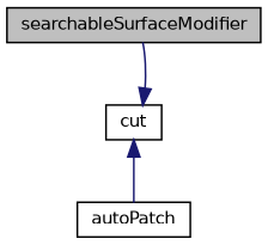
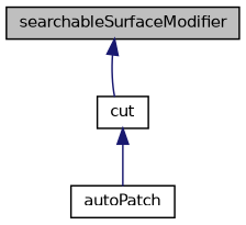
  digraph {
    node [color=black fontname=Helvetica fontsize=10 shape=record]
    edge [color=midnightblue dir=back fontname=Helvetica fontsize=10 labelfontname=Helvetica labelfontsize=10 style=solid]
    n1 [fillcolor=grey75 fontcolor=black height=0.2 label=searchableSurfaceModifier style=filled width=0.4]
    n2 [height=0.2 label=cut width=0.4]
    n3 [height=0.2 label=autoPatch width=0.4]
-   n2 -> n1
+   n1 -> n2
    n2 -> n3
  }
